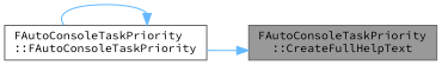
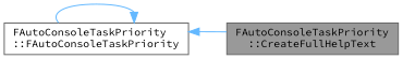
  digraph {
    rankdir=RL
    fontname="Source Code Pro"
    node [fontname="Source Code Pro" fontsize=10 shape=box style=filled]
    edge [color=steelblue1 dir=back fontname="Source Code Pro" fontsize=10 labelfontname=Helvetica labelfontsize=10 style=solid]
    n1 [color=gray40 fillcolor=grey60 fontcolor=black height=0.2 label="FAutoConsoleTaskPriority\l::CreateFullHelpText" width=0.4]
    n2 [color=grey40 fillcolor=white height=0.2 label="FAutoConsoleTaskPriority\l::FAutoConsoleTaskPriority" width=0.4]
-   n1 -> n2
+   n2 -> n1
    n2 -> n2
  }
